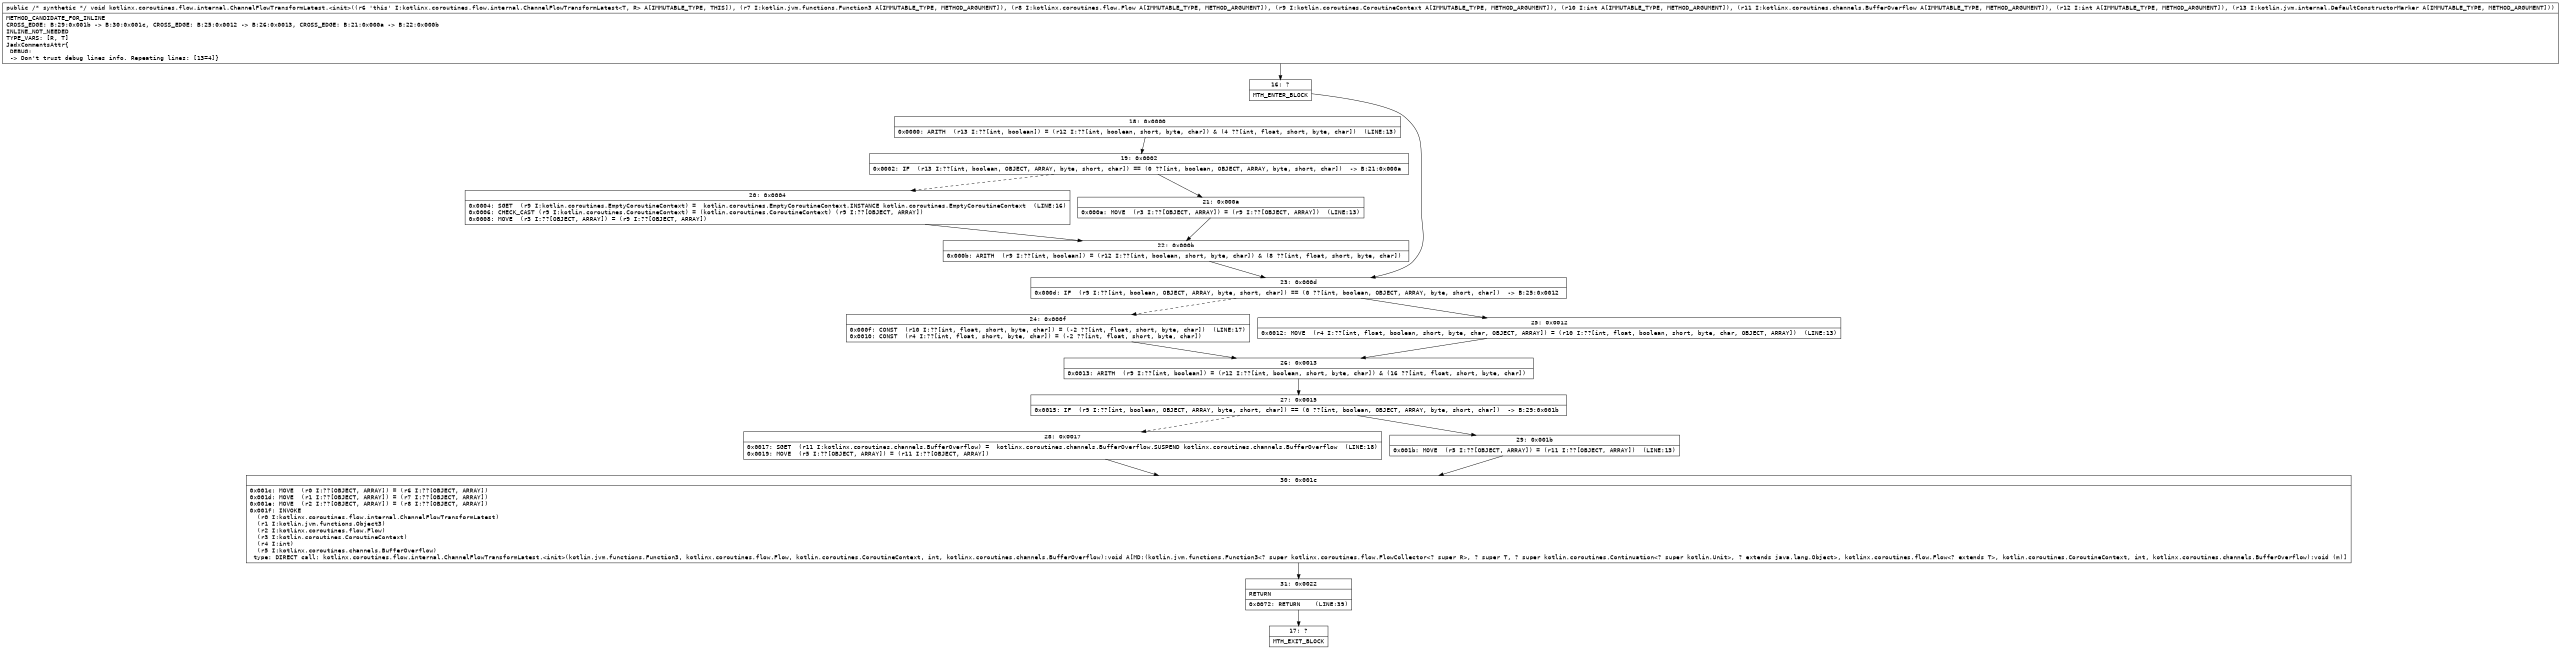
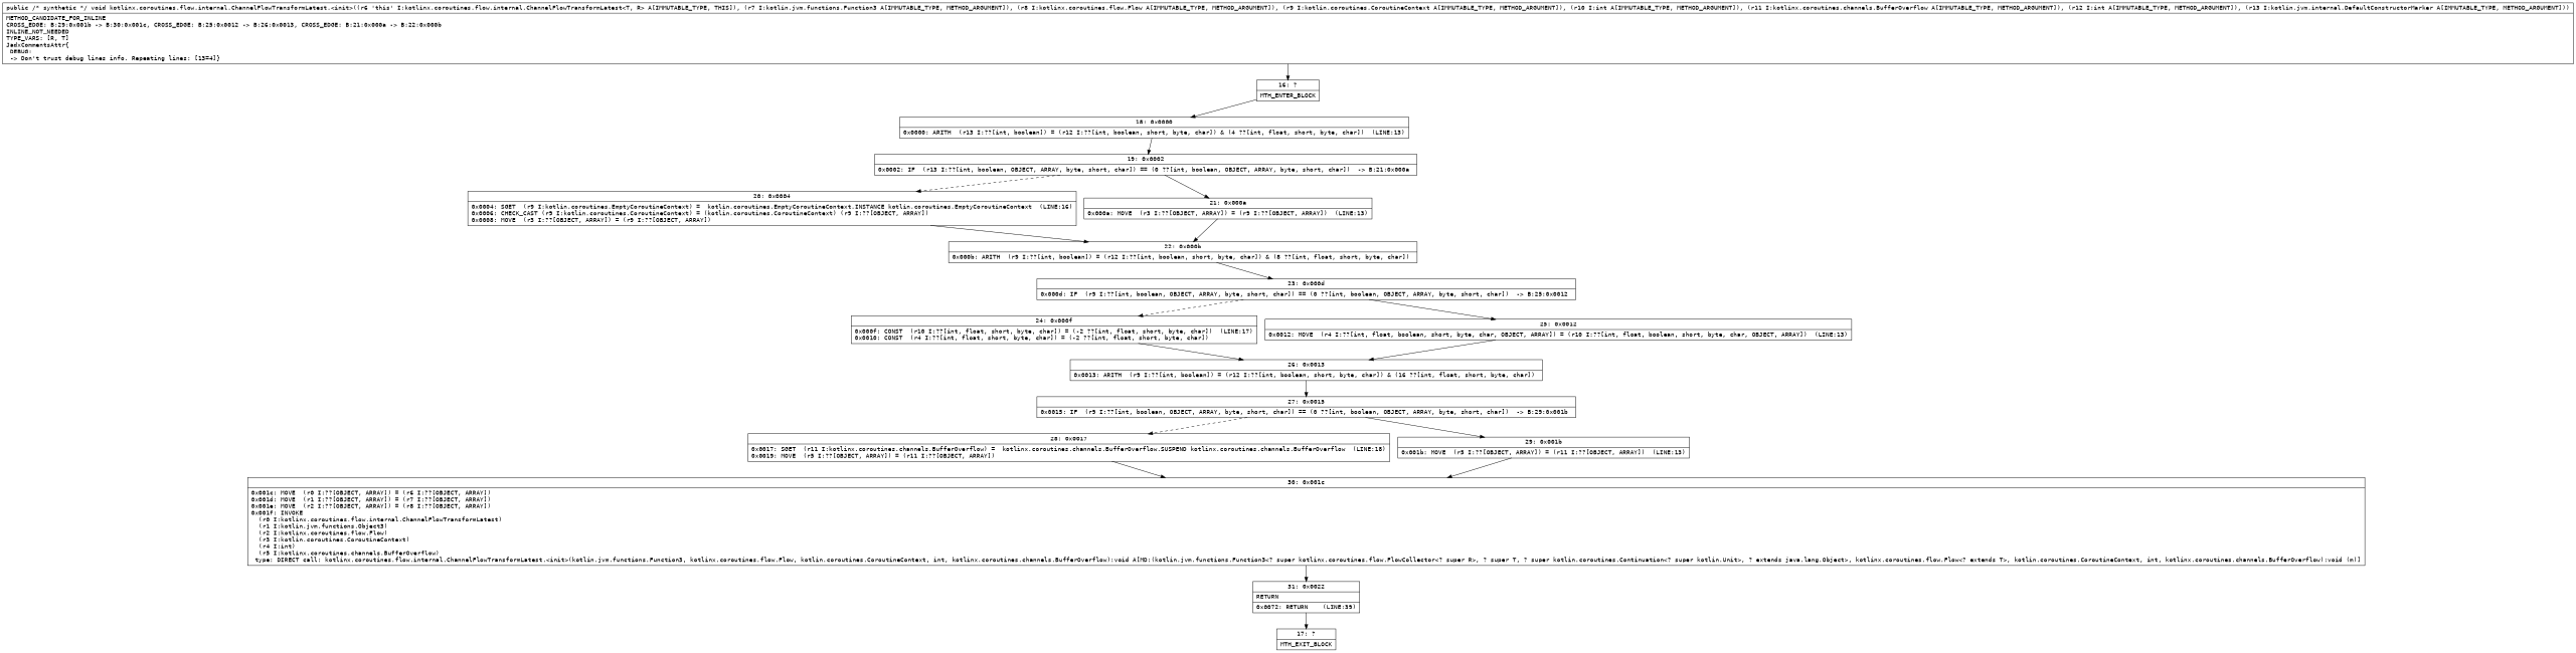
  digraph {
    fontname="DejaVu Sans Mono"
    node [fontname="DejaVu Sans Mono" shape=record]
    edge [fontname="DejaVu Sans Mono"]
    n1 [label="{16\:\ ?|MTH_ENTER_BLOCK\l}"]
    n2 [label="{18\:\ 0x0000|0x0000: ARITH  (r13 I:??[int, boolean]) = (r12 I:??[int, boolean, short, byte, char]) & (4 ??[int, float, short, byte, char])  (LINE:13)\l}"]
    n3 [label="{19\:\ 0x0002|0x0002: IF  (r13 I:??[int, boolean, OBJECT, ARRAY, byte, short, char]) == (0 ??[int, boolean, OBJECT, ARRAY, byte, short, char])  \-\> B:21:0x000a \l}"]
    n4 [label="{20\:\ 0x0004|0x0004: SGET  (r9 I:kotlin.coroutines.EmptyCoroutineContext) =  kotlin.coroutines.EmptyCoroutineContext.INSTANCE kotlin.coroutines.EmptyCoroutineContext  (LINE:16)\l0x0006: CHECK_CAST (r9 I:kotlin.coroutines.CoroutineContext) = (kotlin.coroutines.CoroutineContext) (r9 I:??[OBJECT, ARRAY]) \l0x0008: MOVE  (r3 I:??[OBJECT, ARRAY]) = (r9 I:??[OBJECT, ARRAY]) \l}"]
    n5 [label="{21\:\ 0x000a|0x000a: MOVE  (r3 I:??[OBJECT, ARRAY]) = (r9 I:??[OBJECT, ARRAY])  (LINE:13)\l}"]
    n6 [label="{22\:\ 0x000b|0x000b: ARITH  (r9 I:??[int, boolean]) = (r12 I:??[int, boolean, short, byte, char]) & (8 ??[int, float, short, byte, char]) \l}"]
    n7 [label="{23\:\ 0x000d|0x000d: IF  (r9 I:??[int, boolean, OBJECT, ARRAY, byte, short, char]) == (0 ??[int, boolean, OBJECT, ARRAY, byte, short, char])  \-\> B:25:0x0012 \l}"]
    n8 [label="{24\:\ 0x000f|0x000f: CONST  (r10 I:??[int, float, short, byte, char]) = (\-2 ??[int, float, short, byte, char])  (LINE:17)\l0x0010: CONST  (r4 I:??[int, float, short, byte, char]) = (\-2 ??[int, float, short, byte, char]) \l}"]
    n9 [label="{25\:\ 0x0012|0x0012: MOVE  (r4 I:??[int, float, boolean, short, byte, char, OBJECT, ARRAY]) = (r10 I:??[int, float, boolean, short, byte, char, OBJECT, ARRAY])  (LINE:13)\l}"]
    n10 [label="{26\:\ 0x0013|0x0013: ARITH  (r9 I:??[int, boolean]) = (r12 I:??[int, boolean, short, byte, char]) & (16 ??[int, float, short, byte, char]) \l}"]
    n11 [label="{27\:\ 0x0015|0x0015: IF  (r9 I:??[int, boolean, OBJECT, ARRAY, byte, short, char]) == (0 ??[int, boolean, OBJECT, ARRAY, byte, short, char])  \-\> B:29:0x001b \l}"]
    n12 [label="{28\:\ 0x0017|0x0017: SGET  (r11 I:kotlinx.coroutines.channels.BufferOverflow) =  kotlinx.coroutines.channels.BufferOverflow.SUSPEND kotlinx.coroutines.channels.BufferOverflow  (LINE:18)\l0x0019: MOVE  (r5 I:??[OBJECT, ARRAY]) = (r11 I:??[OBJECT, ARRAY]) \l}"]
    n13 [label="{29\:\ 0x001b|0x001b: MOVE  (r5 I:??[OBJECT, ARRAY]) = (r11 I:??[OBJECT, ARRAY])  (LINE:13)\l}"]
    n14 [label="{30\:\ 0x001c|0x001c: MOVE  (r0 I:??[OBJECT, ARRAY]) = (r6 I:??[OBJECT, ARRAY]) \l0x001d: MOVE  (r1 I:??[OBJECT, ARRAY]) = (r7 I:??[OBJECT, ARRAY]) \l0x001e: MOVE  (r2 I:??[OBJECT, ARRAY]) = (r8 I:??[OBJECT, ARRAY]) \l0x001f: INVOKE  \l  (r0 I:kotlinx.coroutines.flow.internal.ChannelFlowTransformLatest)\l  (r1 I:kotlin.jvm.functions.Object3)\l  (r2 I:kotlinx.coroutines.flow.Flow)\l  (r3 I:kotlin.coroutines.CoroutineContext)\l  (r4 I:int)\l  (r5 I:kotlinx.coroutines.channels.BufferOverflow)\l type: DIRECT call: kotlinx.coroutines.flow.internal.ChannelFlowTransformLatest.\<init\>(kotlin.jvm.functions.Function3, kotlinx.coroutines.flow.Flow, kotlin.coroutines.CoroutineContext, int, kotlinx.coroutines.channels.BufferOverflow):void A[MD:(kotlin.jvm.functions.Function3\<? super kotlinx.coroutines.flow.FlowCollector\<? super R\>, ? super T, ? super kotlin.coroutines.Continuation\<? super kotlin.Unit\>, ? extends java.lang.Object\>, kotlinx.coroutines.flow.Flow\<? extends T\>, kotlin.coroutines.CoroutineContext, int, kotlinx.coroutines.channels.BufferOverflow):void (m)]\l}"]
    n15 [label="{31\:\ 0x0022|RETURN\l|0x0072: RETURN    (LINE:39)\l}"]
    n16 [label="{17\:\ ?|MTH_EXIT_BLOCK\l}"]
    n17 [label="{public \/* synthetic *\/ void kotlinx.coroutines.flow.internal.ChannelFlowTransformLatest.\<init\>((r6 'this' I:kotlinx.coroutines.flow.internal.ChannelFlowTransformLatest\<T, R\> A[IMMUTABLE_TYPE, THIS]), (r7 I:kotlin.jvm.functions.Function3 A[IMMUTABLE_TYPE, METHOD_ARGUMENT]), (r8 I:kotlinx.coroutines.flow.Flow A[IMMUTABLE_TYPE, METHOD_ARGUMENT]), (r9 I:kotlin.coroutines.CoroutineContext A[IMMUTABLE_TYPE, METHOD_ARGUMENT]), (r10 I:int A[IMMUTABLE_TYPE, METHOD_ARGUMENT]), (r11 I:kotlinx.coroutines.channels.BufferOverflow A[IMMUTABLE_TYPE, METHOD_ARGUMENT]), (r12 I:int A[IMMUTABLE_TYPE, METHOD_ARGUMENT]), (r13 I:kotlin.jvm.internal.DefaultConstructorMarker A[IMMUTABLE_TYPE, METHOD_ARGUMENT]))  | METHOD_CANDIDATE_FOR_INLINE\lCROSS_EDGE: B:29:0x001b \-\> B:30:0x001c, CROSS_EDGE: B:25:0x0012 \-\> B:26:0x0013, CROSS_EDGE: B:21:0x000a \-\> B:22:0x000b\lINLINE_NOT_NEEDED\lTYPE_VARS: [R, T]\lJadxCommentsAttr\{\l DEBUG: \l \-\> Don't trust debug lines info. Repeating lines: [13=4]\}\l}"]
-   n1 -> n7
+   n1 -> n2
    n2 -> n3
    n3 -> n4 [style=dashed]
    n3 -> n5
    n4 -> n6
    n5 -> n6
    n6 -> n7
    n7 -> n8 [style=dashed]
    n7 -> n9
    n8 -> n10
    n9 -> n10
    n10 -> n11
    n11 -> n12 [style=dashed]
    n11 -> n13
    n12 -> n14
    n13 -> n14
    n14 -> n15
    n15 -> n16
    n17 -> n1
  }
